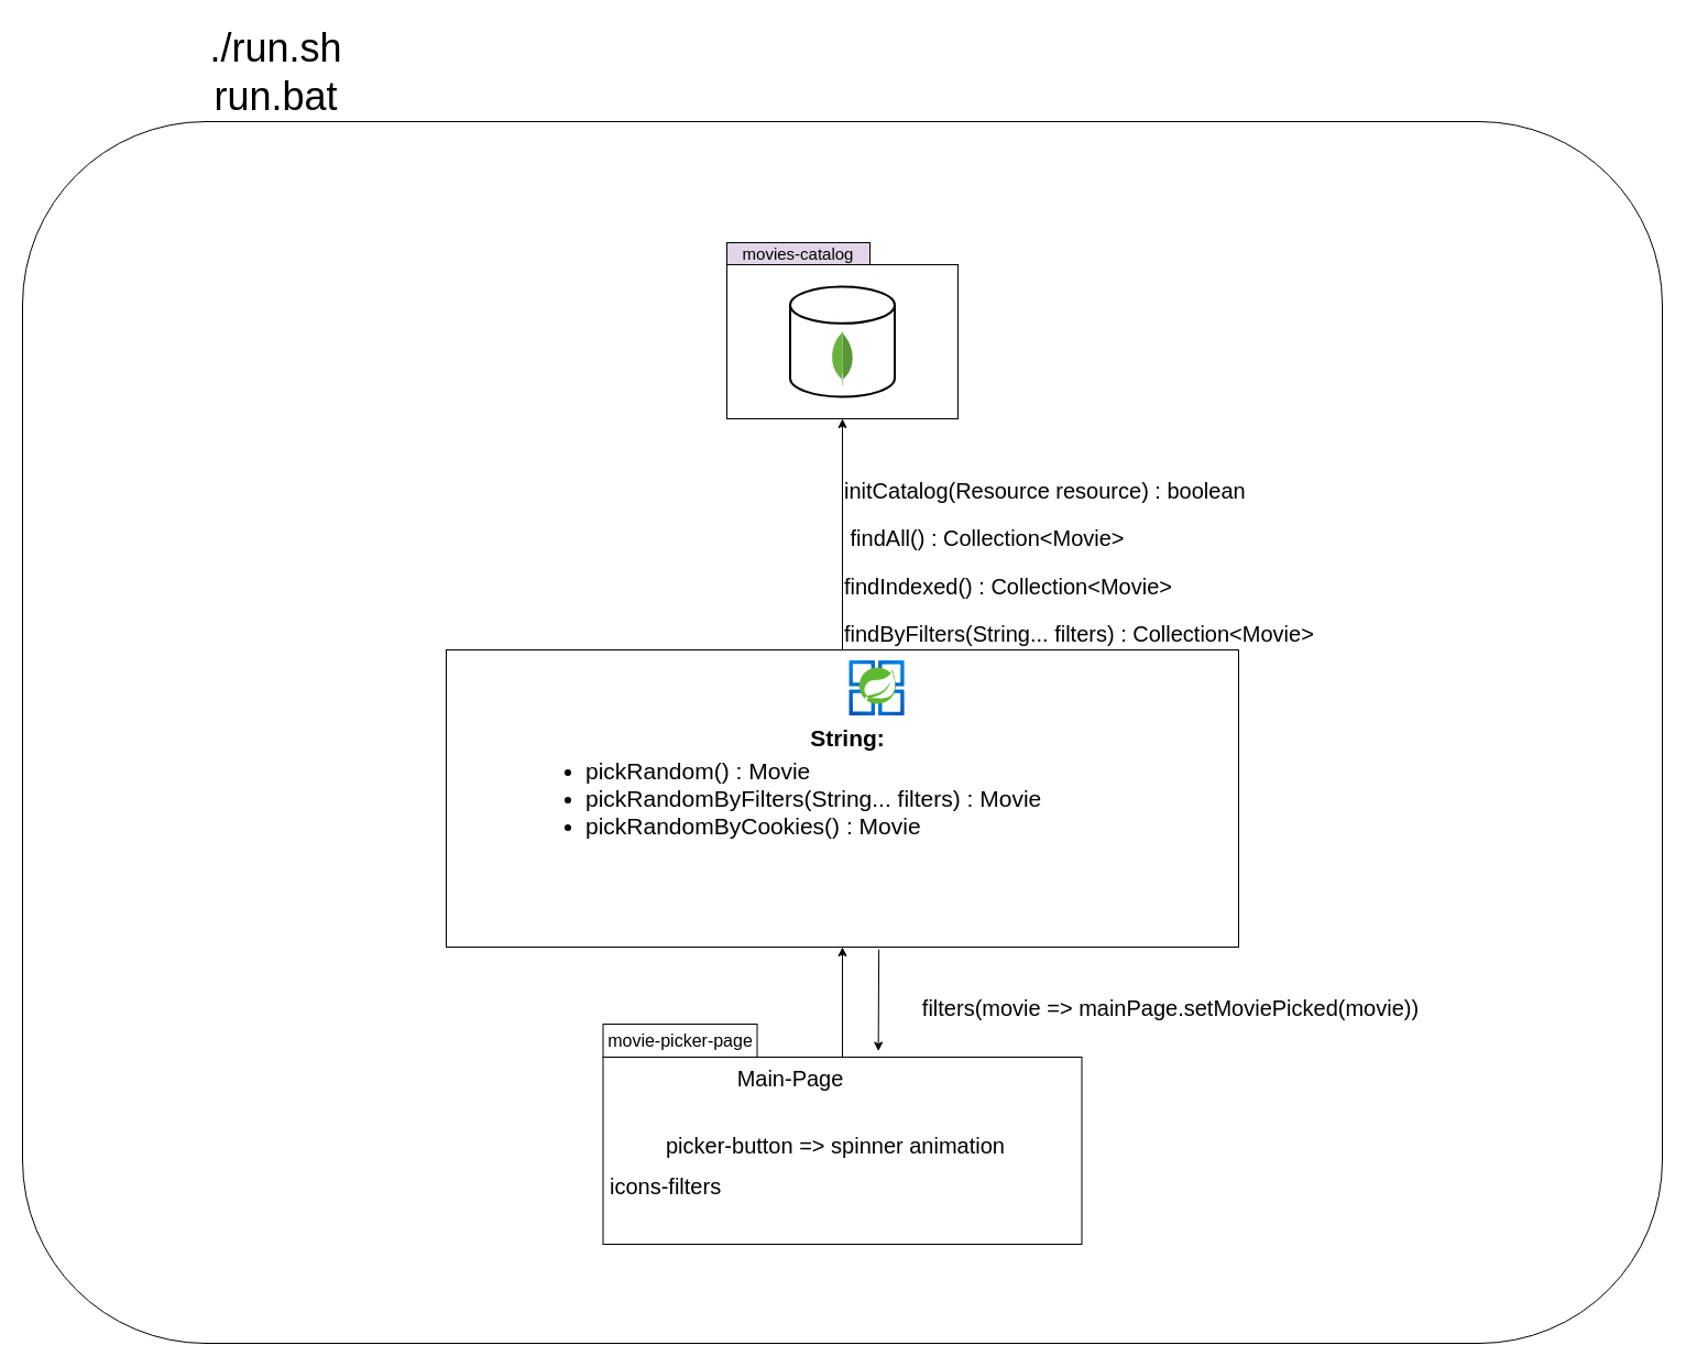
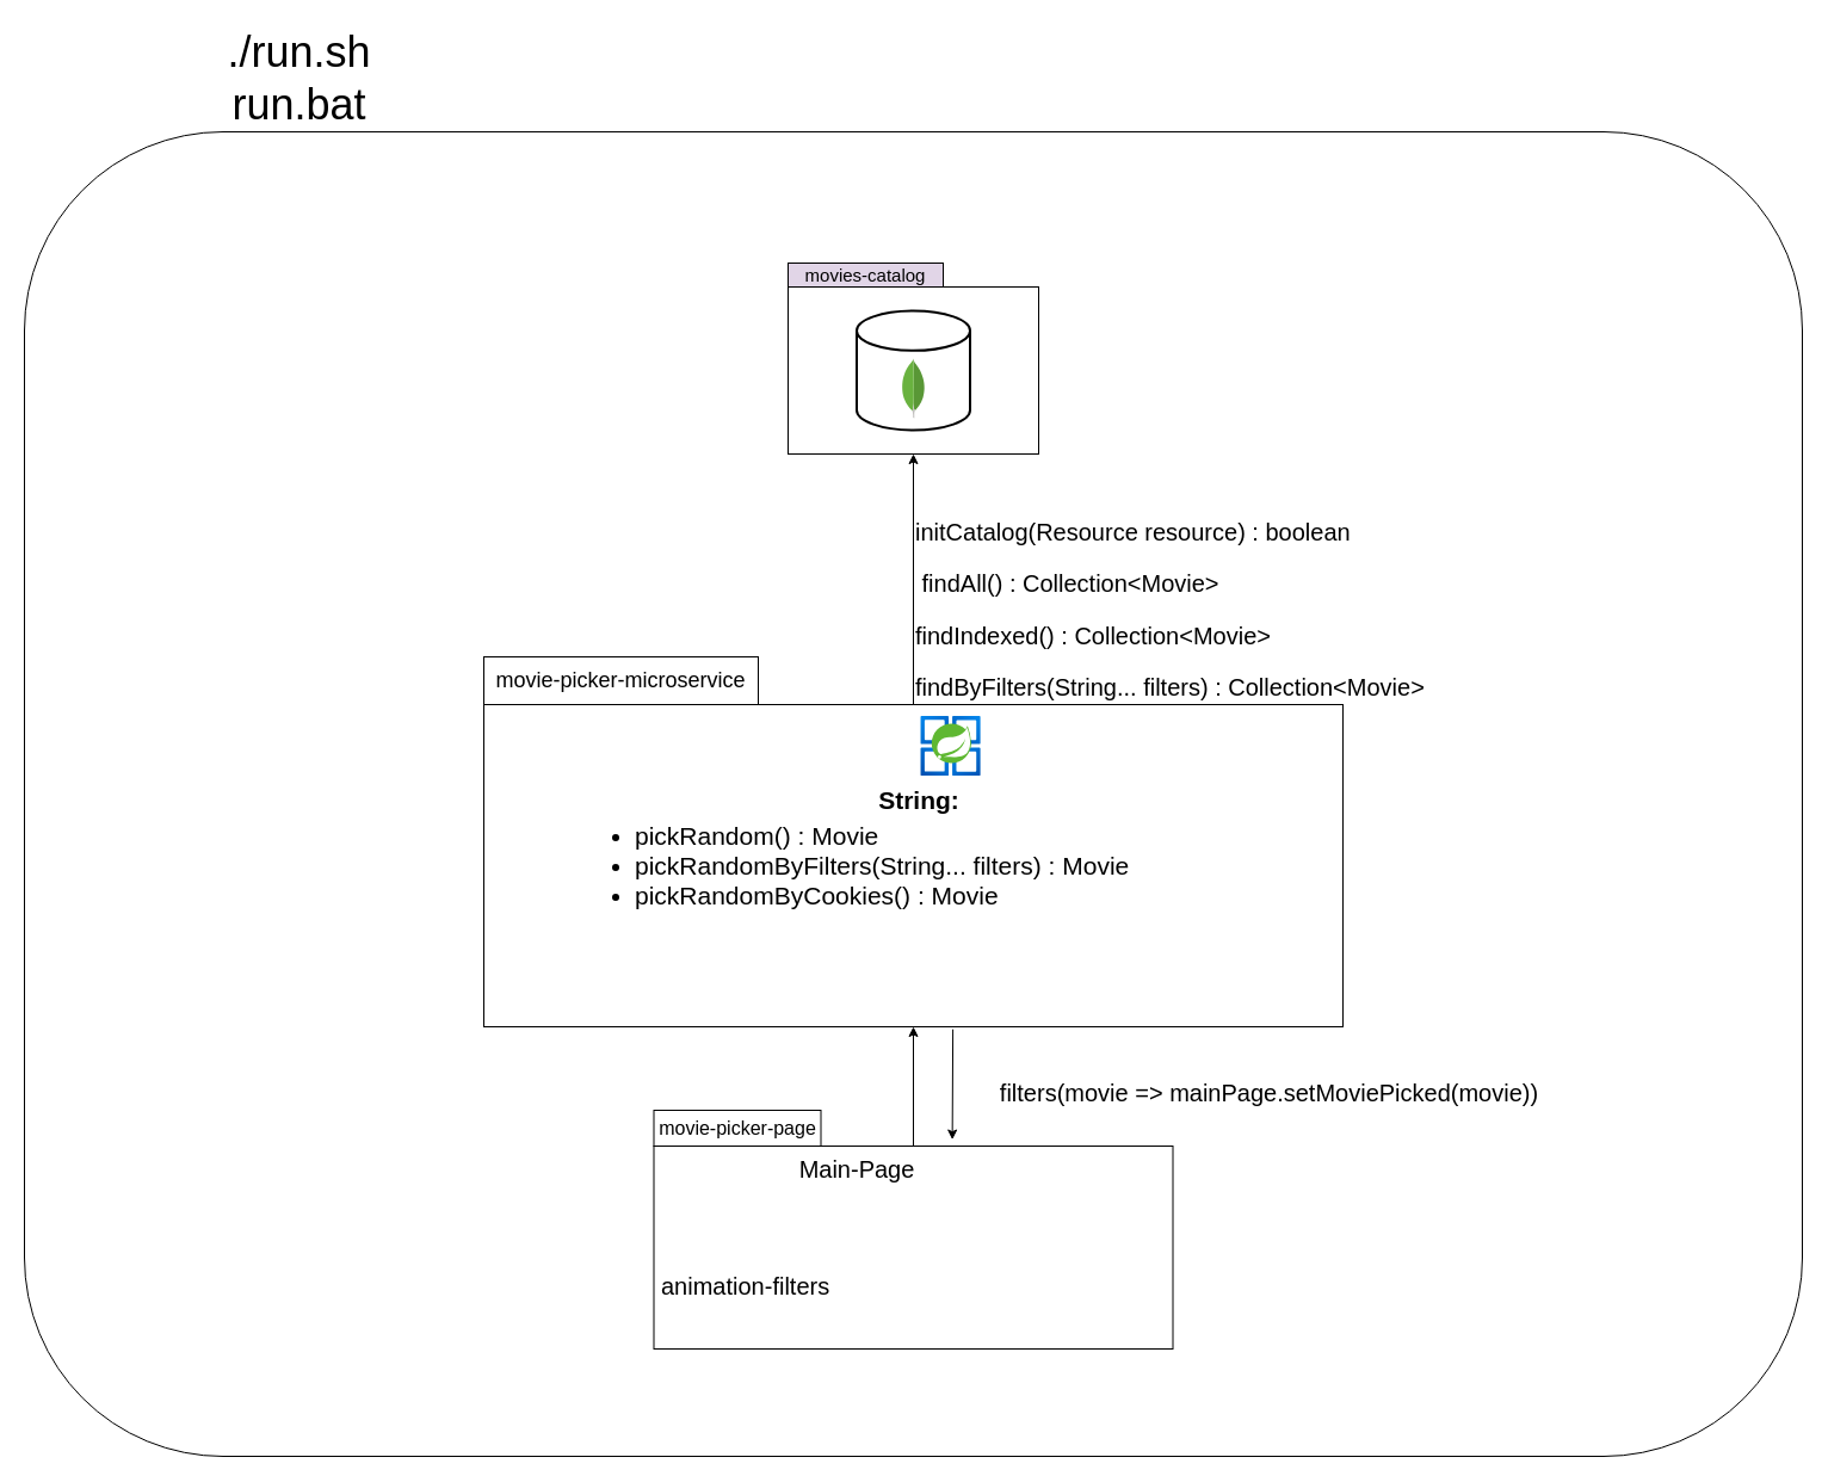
  <mxCell id="0" />
  <mxCell id="1" parent="0" />
  <mxCell id="2" value="" style="rounded=1;whiteSpace=wrap;html=1;fontSize=21;" parent="1" vertex="1"><mxGeometry x="20" y="110" width="1490" height="1110" as="geometry" /></mxCell>
  <mxCell id="3" value="" style="rounded=0;whiteSpace=wrap;html=1;" parent="1" vertex="1"><mxGeometry x="660" y="240" width="210" height="140" as="geometry" /></mxCell>
  <mxCell id="4" value="" style="strokeWidth=2;html=1;shape=mxgraph.flowchart.database;whiteSpace=wrap;" parent="1" vertex="1"><mxGeometry x="717.5" y="260" width="95" height="100" as="geometry" /></mxCell>
  <mxCell id="5" value="" style="dashed=0;outlineConnect=0;html=1;align=center;labelPosition=center;verticalLabelPosition=bottom;verticalAlign=top;shape=mxgraph.weblogos.mongodb" parent="1" vertex="1"><mxGeometry x="755" y="300" width="20" height="50" as="geometry" /></mxCell>
  <mxCell id="6" value="&lt;font style=&quot;font-size: 15px;&quot;&gt;movies-catalog&lt;/font&gt;" style="rounded=0;whiteSpace=wrap;html=1;fillColor=#e1d5e7;" parent="1" vertex="1"><mxGeometry x="660" y="220" width="130" height="20" as="geometry" /></mxCell>
  <mxCell id="7" value="" style="rounded=0;whiteSpace=wrap;html=1;" parent="1" vertex="1"><mxGeometry x="547.5" y="960" width="435" height="170" as="geometry" /></mxCell>
  <mxCell id="8" value="" style="shape=image;html=1;verticalAlign=top;verticalLabelPosition=bottom;labelBackgroundColor=#ffffff;imageAspect=0;aspect=fixed;image=https://cdn0.iconfinder.com/data/icons/long-shadow-web-icons/512/angular-symbol-128.png" parent="1" vertex="1"><mxGeometry x="602.5" y="970" width="54" height="54" as="geometry" /></mxCell>
  <mxCell id="9" value="&lt;font style=&quot;font-size: 16px;&quot;&gt;movie-picker-page&lt;/font&gt;" style="rounded=0;whiteSpace=wrap;html=1;" parent="1" vertex="1"><mxGeometry x="547.5" y="930" width="140" height="30" as="geometry" /></mxCell>
  <mxCell id="10" value="" style="rounded=0;whiteSpace=wrap;html=1;" parent="1" vertex="1"><mxGeometry x="405" y="590" width="720" height="270" as="geometry" /></mxCell>
  <mxCell id="11" value="" style="shape=image;html=1;verticalAlign=top;verticalLabelPosition=bottom;labelBackgroundColor=#ffffff;imageAspect=0;aspect=fixed;image=https://cdn0.iconfinder.com/data/icons/long-shadow-web-icons/512/nodejs-128.png" parent="1" vertex="1"><mxGeometry x="710" y="600" width="50" height="50" as="geometry" /></mxCell>
  <mxCell id="12" value="" style="aspect=fixed;html=1;points=[];align=center;image;fontSize=12;image=img/lib/azure2/compute/Azure_Spring_Cloud.svg;" parent="1" vertex="1"><mxGeometry x="770" y="600" width="53.13" height="50" as="geometry" /></mxCell>
+ <mxCell id="13" value="&lt;font style=&quot;font-size: 18px;&quot;&gt;movie-picker-microservice&lt;/font&gt;" style="rounded=0;whiteSpace=wrap;html=1;" parent="1" vertex="1"><mxGeometry x="405" y="550" width="230" height="40" as="geometry" /></mxCell>
  <mxCell id="14" value="&lt;b style=&quot;font-size: 15px;&quot;&gt;&lt;font style=&quot;font-size: 21px;&quot;&gt;String:&lt;/font&gt;&lt;/b&gt;" style="text;html=1;strokeColor=none;fillColor=none;align=center;verticalAlign=middle;whiteSpace=wrap;rounded=0;fontSize=21;" parent="1" vertex="1"><mxGeometry x="510" y="650" width="520" height="40" as="geometry" /></mxCell>
  <mxCell id="15" value="&lt;ul&gt;&lt;li&gt;pickRandom() : Movie&amp;nbsp;&lt;/li&gt;&lt;li&gt;pickRandomByFilters(String... filters) : Movie&lt;/li&gt;&lt;li&gt;pickRandomByCookies() : Movie&lt;/li&gt;&lt;/ul&gt;" style="text;html=1;strokeColor=none;fillColor=none;align=left;verticalAlign=middle;whiteSpace=wrap;rounded=0;fontSize=21;" parent="1" vertex="1"><mxGeometry x="490" y="675" width="560" height="100" as="geometry" /></mxCell>
  <mxCell id="16" value="./run.sh&lt;br&gt;run.bat" style="text;html=1;align=center;verticalAlign=middle;resizable=0;points=[];autosize=1;strokeColor=none;fillColor=none;fontSize=36;" parent="1" vertex="1"><mxGeometry x="180" y="20" width="140" height="90" as="geometry" /></mxCell>
  <mxCell id="17" value="" style="endArrow=classic;html=1;rounded=0;fontSize=36;exitX=0.5;exitY=0;exitDx=0;exitDy=0;entryX=0.5;entryY=1;entryDx=0;entryDy=0;" parent="1" source="10" target="3" edge="1"><mxGeometry width="50" height="50" relative="1" as="geometry"><mxPoint x="940" y="510" as="sourcePoint" /><mxPoint x="990" y="460" as="targetPoint" /></mxGeometry></mxCell>
  <mxCell id="18" value="&lt;font style=&quot;font-size: 20px;&quot;&gt;initCatalog(Resource resource) : boolean&lt;br&gt;&amp;nbsp;findAll() : Collection&amp;lt;Movie&amp;gt;&lt;br&gt;findIndexed() : Collection&amp;lt;Movie&amp;gt;&lt;br&gt;findByFilters(String... filters) : Collection&amp;lt;Movie&amp;gt;&lt;br&gt;&lt;/font&gt;" style="text;html=1;strokeColor=none;fillColor=none;align=left;verticalAlign=middle;whiteSpace=wrap;rounded=0;fontSize=36;" parent="1" vertex="1"><mxGeometry x="765" y="460" width="485" height="90" as="geometry" /></mxCell>
  <mxCell id="19" value="Main-Page&lt;br&gt;&lt;br&gt;" style="text;html=1;strokeColor=none;fillColor=none;align=center;verticalAlign=middle;whiteSpace=wrap;rounded=0;fontSize=20;" parent="1" vertex="1"><mxGeometry x="632.5" y="990" width="170" as="geometry" /></mxCell>
- <mxCell id="20" value="picker-button =&amp;gt; spinner animation" style="text;html=1;strokeColor=none;fillColor=none;align=left;verticalAlign=middle;whiteSpace=wrap;rounded=0;fontSize=20;" parent="1" vertex="1"><mxGeometry x="602.5" y="1025" width="355" height="30" as="geometry" /></mxCell>
  <mxCell id="21" value="" style="endArrow=classic;html=1;rounded=0;fontSize=20;entryX=0.5;entryY=1;entryDx=0;entryDy=0;" parent="1" source="7" target="10" edge="1"><mxGeometry width="50" height="50" relative="1" as="geometry"><mxPoint x="790" y="950" as="sourcePoint" /><mxPoint x="840" y="900" as="targetPoint" /></mxGeometry></mxCell>
  <mxCell id="22" value="" style="endArrow=classic;html=1;rounded=0;fontSize=20;exitX=0.546;exitY=1.008;exitDx=0;exitDy=0;exitPerimeter=0;entryX=0.575;entryY=-0.032;entryDx=0;entryDy=0;entryPerimeter=0;" parent="1" source="10" target="7" edge="1"><mxGeometry width="50" height="50" relative="1" as="geometry"><mxPoint x="775" y="970" as="sourcePoint" /><mxPoint x="775" y="870" as="targetPoint" /></mxGeometry></mxCell>
  <mxCell id="23" value="filters(movie =&amp;gt; mainPage.setMoviePicked(movie))" style="text;html=1;align=center;verticalAlign=middle;resizable=0;points=[];autosize=1;strokeColor=none;fillColor=none;fontSize=20;" parent="1" vertex="1"><mxGeometry x="812.5" y="900" width="500" height="30" as="geometry" /></mxCell>
- <mxCell id="24" value="&lt;font style=&quot;font-size: 20px;&quot;&gt;icons-filters&lt;/font&gt;" style="text;html=1;strokeColor=none;fillColor=none;align=left;verticalAlign=middle;whiteSpace=wrap;rounded=0;fontSize=40;" parent="1" vertex="1"><mxGeometry x="551.57" y="1055" width="298" height="30" as="geometry" /></mxCell>
+ <mxCell id="24" value="&lt;font style=&quot;font-size: 20px;&quot;&gt;animation-filters&lt;/font&gt;" style="text;html=1;strokeColor=none;fillColor=none;align=left;verticalAlign=middle;whiteSpace=wrap;rounded=0;fontSize=40;" parent="1" vertex="1"><mxGeometry x="551.57" y="1055" width="298" height="30" as="geometry" /></mxCell>
